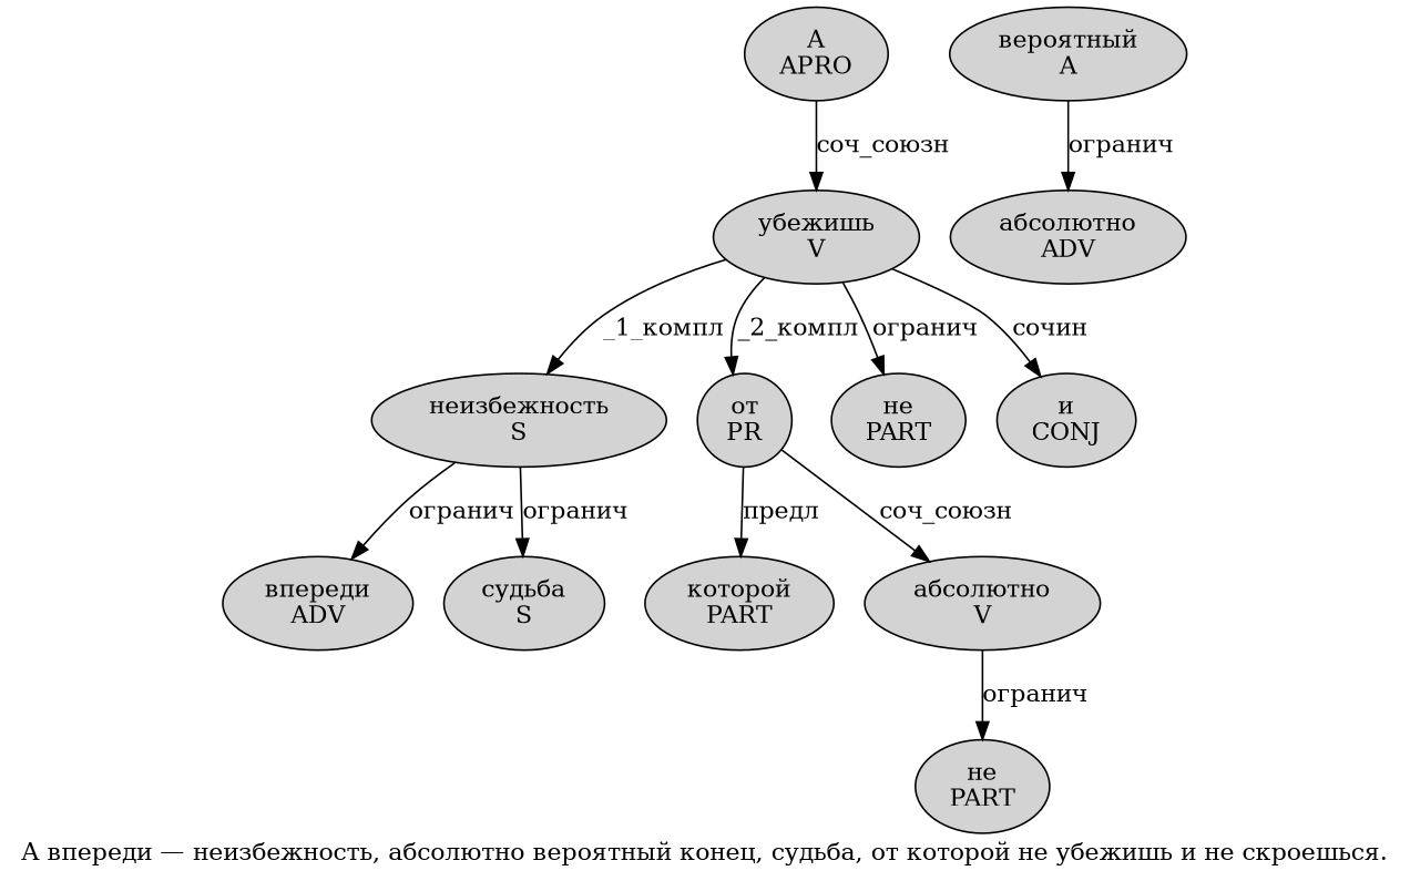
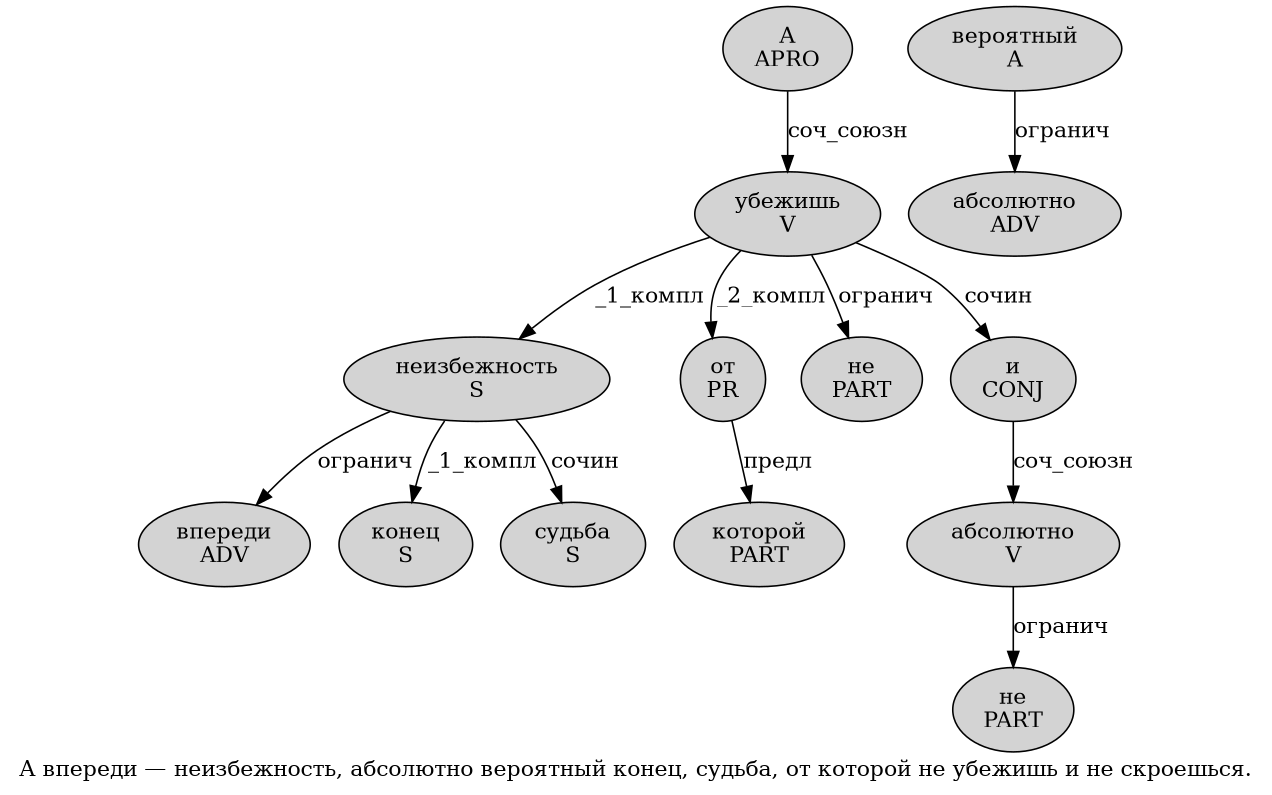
  digraph {
    label="А впереди — неизбежность, абсолютно вероятный конец, судьба, от которой не убежишь и не скроешься."
    node [fillcolor=lightgray penwidth=1 shape=ellipse style=filled]
    n1 [label="А\nAPRO"]
    n2 [label="убежишь\nV"]
    n3 [label="неизбежность\nS"]
    n4 [label="от\nPR"]
    n5 [label="не\nPART"]
    n6 [label="и\nCONJ"]
    n7 [label="впереди\nADV"]
+   n8 [label="конец\nS"]
    n9 [label="судьба\nS"]
    n10 [label="абсолютно\nADV"]
    n11 [label="вероятный\nA"]
    n12 [label="которой\nPART"]
    n13 [label="абсолютно\nV"]
    n14 [label="не\nPART"]
    n1 -> n2 [label="соч_союзн"]
    n2 -> n3 [label="_1_компл"]
    n2 -> n4 [label="_2_компл"]
    n2 -> n5 [label="огранич"]
    n2 -> n6 [label="сочин"]
    n3 -> n7 [label="огранич"]
-   n3 -> n9 [label="огранич"]
+   n3 -> n8 [label="_1_компл"]
+   n3 -> n9 [label="сочин"]
    n4 -> n12 [label="предл"]
-   n4 -> n13 [label="соч_союзн"]
+   n6 -> n13 [label="соч_союзн"]
    n11 -> n10 [label="огранич"]
    n13 -> n14 [label="огранич"]
  }
